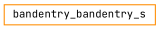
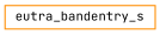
  digraph {
    rankdir=LR
    fontname="JetBrains Mono"
-   n1 [color=darkorange fillcolor=white fontname="JetBrains Mono" fontsize=10 height=0.2 label=bandentry_bandentry_s shape=record style=filled width=0.4]
+   n1 [color=darkorange fillcolor=white fontname="JetBrains Mono" fontsize=10 height=0.2 label=eutra_bandentry_s shape=record style=filled width=0.4]
  }
